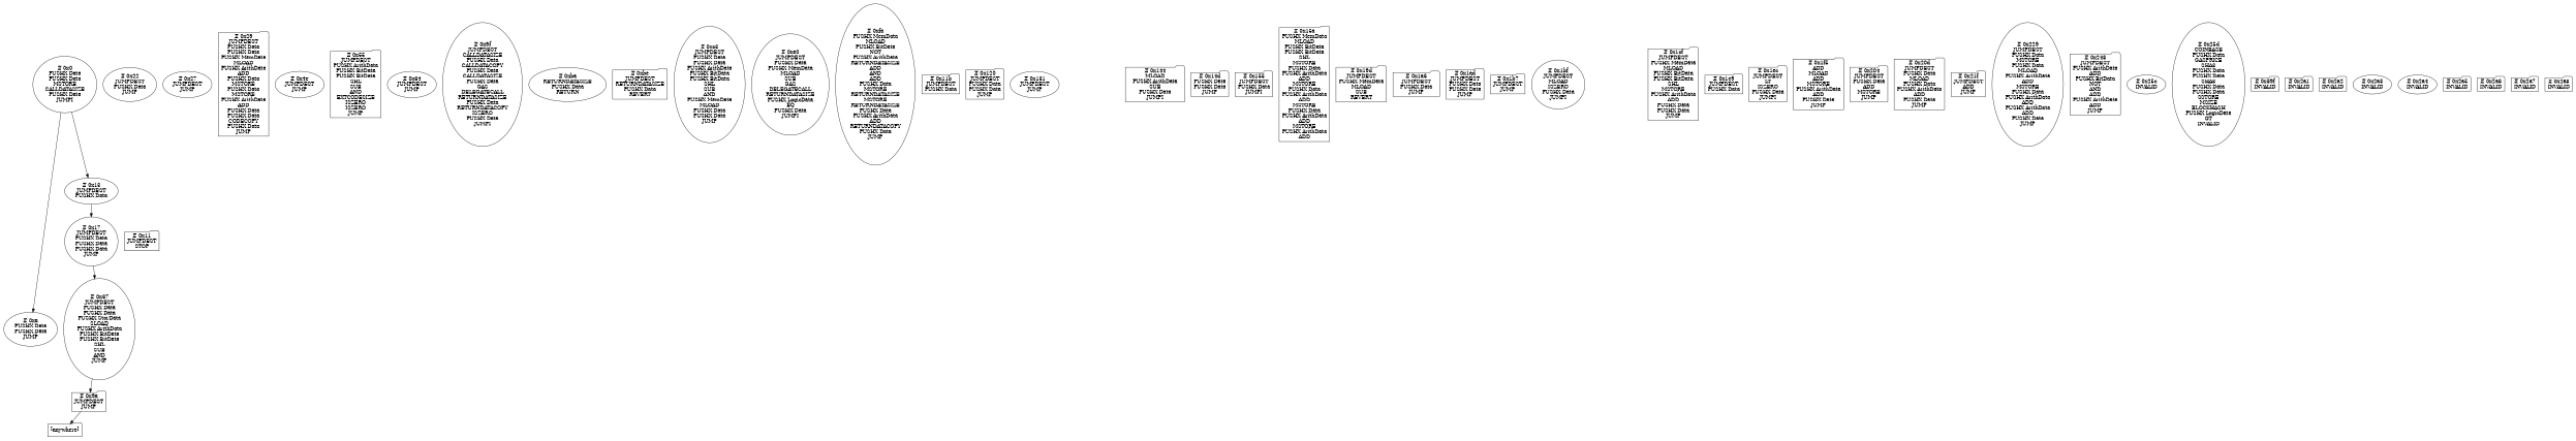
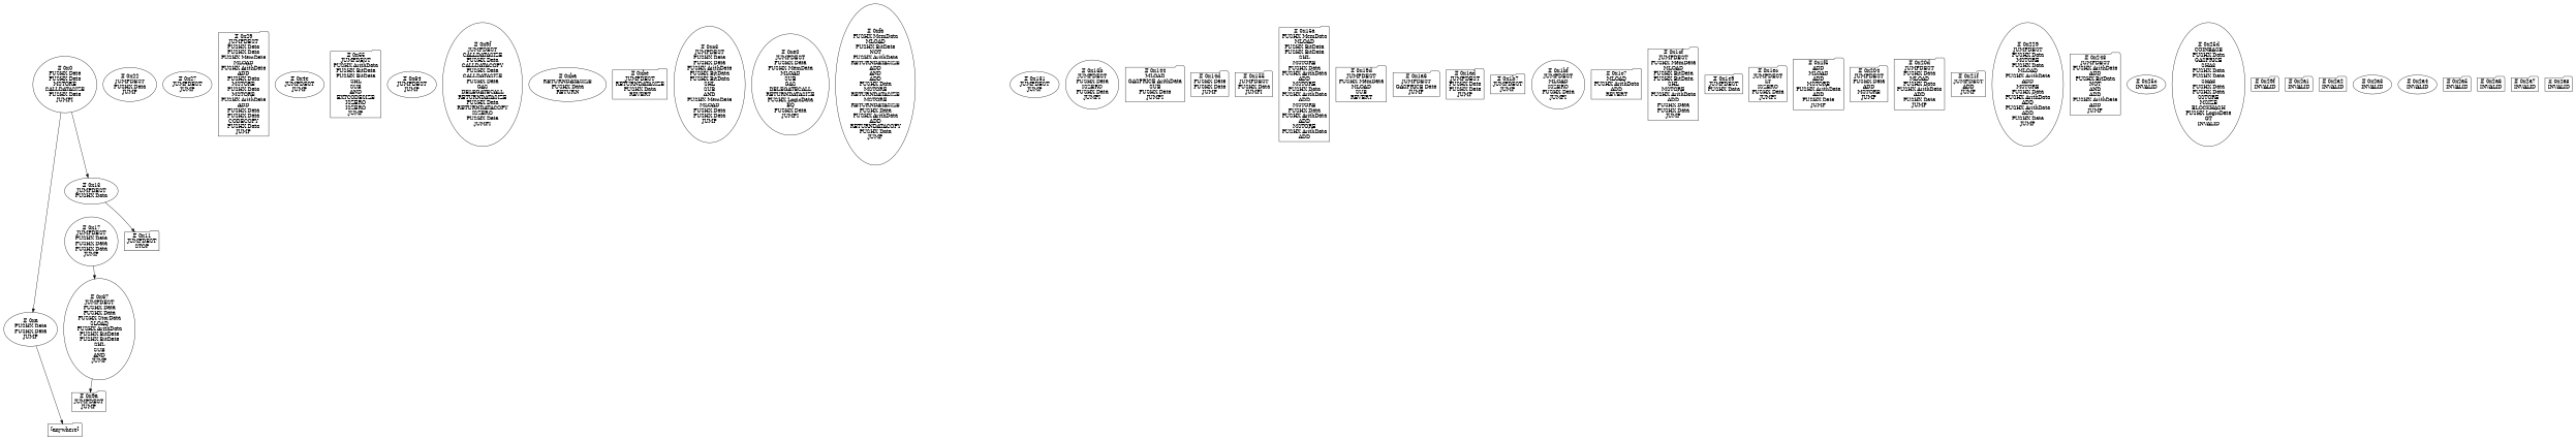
  digraph {
    compound=true
    node [shape=folder]
    n1 [label="[anywhere]"]
    n2 [label="# 0x0\nPUSHX Data\nPUSHX Data\nMSTORE\nCALLDATASIZE\nPUSHX Data\nJUMPI\n" shape=ellipse]
    n3 [label="# 0xa\nPUSHX Data\nPUSHX Data\nJUMP\n" shape=ellipse]
    n4 [label="# 0x13\nJUMPDEST\nPUSHX Data\n" shape=ellipse]
    n5 [label="# 0x17\nJUMPDEST\nPUSHX Data\nPUSHX Data\nPUSHX Data\nJUMP\n" shape=ellipse]
    n6 [label="# 0x67\nJUMPDEST\nPUSHX Data\nPUSHX Data\nPUSHX StorData\nSLOAD\nPUSHX ArithData\nPUSHX BitData\nPUSHX BitData\nSHL\nSUB\nAND\nJUMP\n" shape=ellipse]
    n7 [label="# 0x11\nJUMPDEST\nSTOP\n"]
    n8 [label="# 0x9a\nJUMPDEST\nJUMP\n"]
    n9 [label="# 0x22\nJUMPDEST\nPUSHX Data\nJUMP\n" shape=ellipse]
    n10 [label="# 0x27\nJUMPDEST\nJUMP\n" shape=ellipse]
    n11 [label="# 0x29\nJUMPDEST\nPUSHX Data\nPUSHX Data\nPUSHX MemData\nMLOAD\nPUSHX ArithData\nADD\nPUSHX Data\nMSTORE\nPUSHX Data\nMSTORE\nPUSHX ArithData\nADD\nPUSHX Data\nPUSHX Data\nCODECOPY\nPUSHX Data\nJUMP\n"]
    n12 [label="# 0x4e\nJUMPDEST\nJUMP\n" shape=ellipse]
    n13 [label="# 0x55\nJUMPDEST\nPUSHX ArithData\nPUSHX BitData\nPUSHX BitData\nSHL\nSUB\nAND\nEXTCODESIZE\nISZERO\nISZERO\nJUMP\n"]
    n14 [label="# 0x64\nJUMPDEST\nJUMP\n" shape=ellipse]
    n15 [label="# 0x9f\nJUMPDEST\nCALLDATASIZE\nPUSHX Data\nCALLDATACOPY\nPUSHX Data\nCALLDATASIZE\nPUSHX Data\nGAS\nDELEGATECALL\nRETURNDATASIZE\nPUSHX Data\nRETURNDATACOPY\nISZERO\nPUSHX Data\nJUMPI\n" shape=ellipse]
    n16 [label="# 0xba\nRETURNDATASIZE\nPUSHX Data\nRETURN\n" shape=ellipse]
    n17 [label="# 0xbe\nJUMPDEST\nRETURNDATASIZE\nPUSHX Data\nREVERT\n"]
    n18 [label="# 0xc3\nJUMPDEST\nPUSHX Data\nPUSHX Data\nPUSHX ArithData\nPUSHX BitData\nPUSHX BitData\nSHL\nSUB\nAND\nPUSHX MemData\nMLOAD\nPUSHX Data\nPUSHX Data\nJUMP\n" shape=ellipse]
    n19 [label="# 0xe0\nJUMPDEST\nPUSHX Data\nPUSHX MemData\nMLOAD\nSUB\nGAS\nDELEGATECALL\nRETURNDATASIZE\nPUSHX LogicData\nEQ\nPUSHX Data\nJUMPI\n" shape=ellipse]
    n20 [label="# 0xfa\nPUSHX MemData\nMLOAD\nPUSHX BitData\nNOT\nPUSHX ArithData\nRETURNDATASIZE\nADD\nAND\nADD\nPUSHX Data\nMSTORE\nRETURNDATASIZE\nMSTORE\nRETURNDATASIZE\nPUSHX Data\nPUSHX ArithData\nADD\nRETURNDATACOPY\nPUSHX Data\nJUMP\n" shape=ellipse]
-   n21 [label="# 0x11b\nJUMPDEST\nPUSHX Data\n"]
-   n22 [label="# 0x120\nJUMPDEST\nPUSHX Data\nPUSHX Data\nJUMP\n"]
    n23 [label="# 0x131\nJUMPDEST\nJUMP\n" shape=ellipse]
-   n25 [label="# 0x144\nMLOAD\nPUSHX ArithData\nSUB\nPUSHX Data\nJUMPI\n"]
+   n24 [label="# 0x13b\nJUMPDEST\nPUSHX Data\nISZERO\nPUSHX Data\nJUMPI\n" shape=ellipse]
+   n25 [label="# 0x144\nMLOAD\nGASPRICE ArithData\nSUB\nPUSHX Data\nJUMPI\n"]
    n26 [label="# 0x14d\nPUSHX Data\nPUSHX Data\nJUMP\n"]
    n27 [label="# 0x155\nJUMPDEST\nPUSHX Data\nJUMPI\n"]
    n28 [label="# 0x15a\nPUSHX MemData\nMLOAD\nPUSHX BitData\nPUSHX BitData\nSHL\nMSTORE\nPUSHX Data\nPUSHX ArithData\nADD\nMSTORE\nPUSHX Data\nPUSHX ArithData\nADD\nMSTORE\nPUSHX Data\nPUSHX ArithData\nADD\nMSTORE\nPUSHX ArithData\nADD\n"]
    n29 [label="# 0x19d\nJUMPDEST\nPUSHX MemData\nMLOAD\nSUB\nREVERT\n"]
-   n30 [label="# 0x1a6\nJUMPDEST\nPUSHX Data\nJUMP\n"]
+   n30 [label="# 0x1a6\nJUMPDEST\nGASPRICE Data\nJUMP\n"]
    n31 [label="# 0x1ad\nJUMPDEST\nPUSHX Data\nPUSHX Data\nJUMP\n"]
    n32 [label="# 0x1b7\nJUMPDEST\nJUMP\n"]
    n33 [label="# 0x1bf\nJUMPDEST\nMLOAD\nISZERO\nPUSHX Data\nJUMPI\n" shape=ellipse]
+   n34 [label="# 0x1c7\nMLOAD\nPUSHX ArithData\nADD\nREVERT\n"]
    n35 [label="# 0x1cf\nJUMPDEST\nPUSHX MemData\nMLOAD\nPUSHX BitData\nPUSHX BitData\nSHL\nMSTORE\nPUSHX ArithData\nADD\nPUSHX Data\nPUSHX Data\nJUMP\n"]
    n36 [label="# 0x1e9\nJUMPDEST\nPUSHX Data\n"]
    n37 [label="# 0x1ec\nJUMPDEST\nLT\nISZERO\nPUSHX Data\nJUMPI\n"]
    n38 [label="# 0x1f5\nADD\nMLOAD\nADD\nMSTORE\nPUSHX ArithData\nADD\nPUSHX Data\nJUMP\n"]
    n39 [label="# 0x204\nJUMPDEST\nPUSHX Data\nADD\nMSTORE\nJUMP\n"]
    n40 [label="# 0x20d\nJUMPDEST\nPUSHX Data\nMLOAD\nPUSHX Data\nPUSHX ArithData\nADD\nPUSHX Data\nJUMP\n"]
    n41 [label="# 0x21f\nJUMPDEST\nADD\nJUMP\n"]
    n42 [label="# 0x229\nJUMPDEST\nPUSHX Data\nMSTORE\nPUSHX Data\nMLOAD\nPUSHX ArithData\nADD\nMSTORE\nPUSHX Data\nPUSHX ArithData\nADD\nPUSHX ArithData\nADD\nPUSHX Data\nJUMP\n" shape=ellipse]
    n43 [label="# 0x248\nJUMPDEST\nPUSHX ArithData\nADD\nPUSHX BitData\nNOT\nAND\nADD\nPUSHX ArithData\nADD\nJUMP\n"]
    n44 [label="# 0x25c\nINVALID\n" shape=ellipse]
    n45 [label="# 0x25d\nCOINBASE\nPUSHX Data\nGASPRICE\nSHA3\nPUSHX Data\nPUSHX Data\nSHA3\nPUSHX Data\nPUSHX Data\nSSTORE\nMSIZE\nBLOCKHASH\nPUSHX LogicData\nGT\nINVALID\n" shape=ellipse]
-   n46 [label="# 0x89f\nINVALID\n"]
+   n46 [label="# 0x29f\nINVALID\n"]
    n47 [label="# 0x2a1\nINVALID\n"]
    n48 [label="# 0x2a2\nINVALID\n"]
    n49 [label="# 0x2a3\nINVALID\n" shape=ellipse]
    n50 [label="# 0x2a4\nINVALID\n" shape=ellipse]
    n51 [label="# 0x2a5\nINVALID\n"]
    n52 [label="# 0x2a6\nINVALID\n"]
    n53 [label="# 0x2a7\nINVALID\n"]
    n54 [label="# 0x2a8\nINVALID\n"]
    n2 -> n3
    n2 -> n4
-   n4 -> n5
+   n4 -> n7
    n5 -> n6
    n6 -> n8
-   n8 -> n1
+   n3 -> n1
  }
